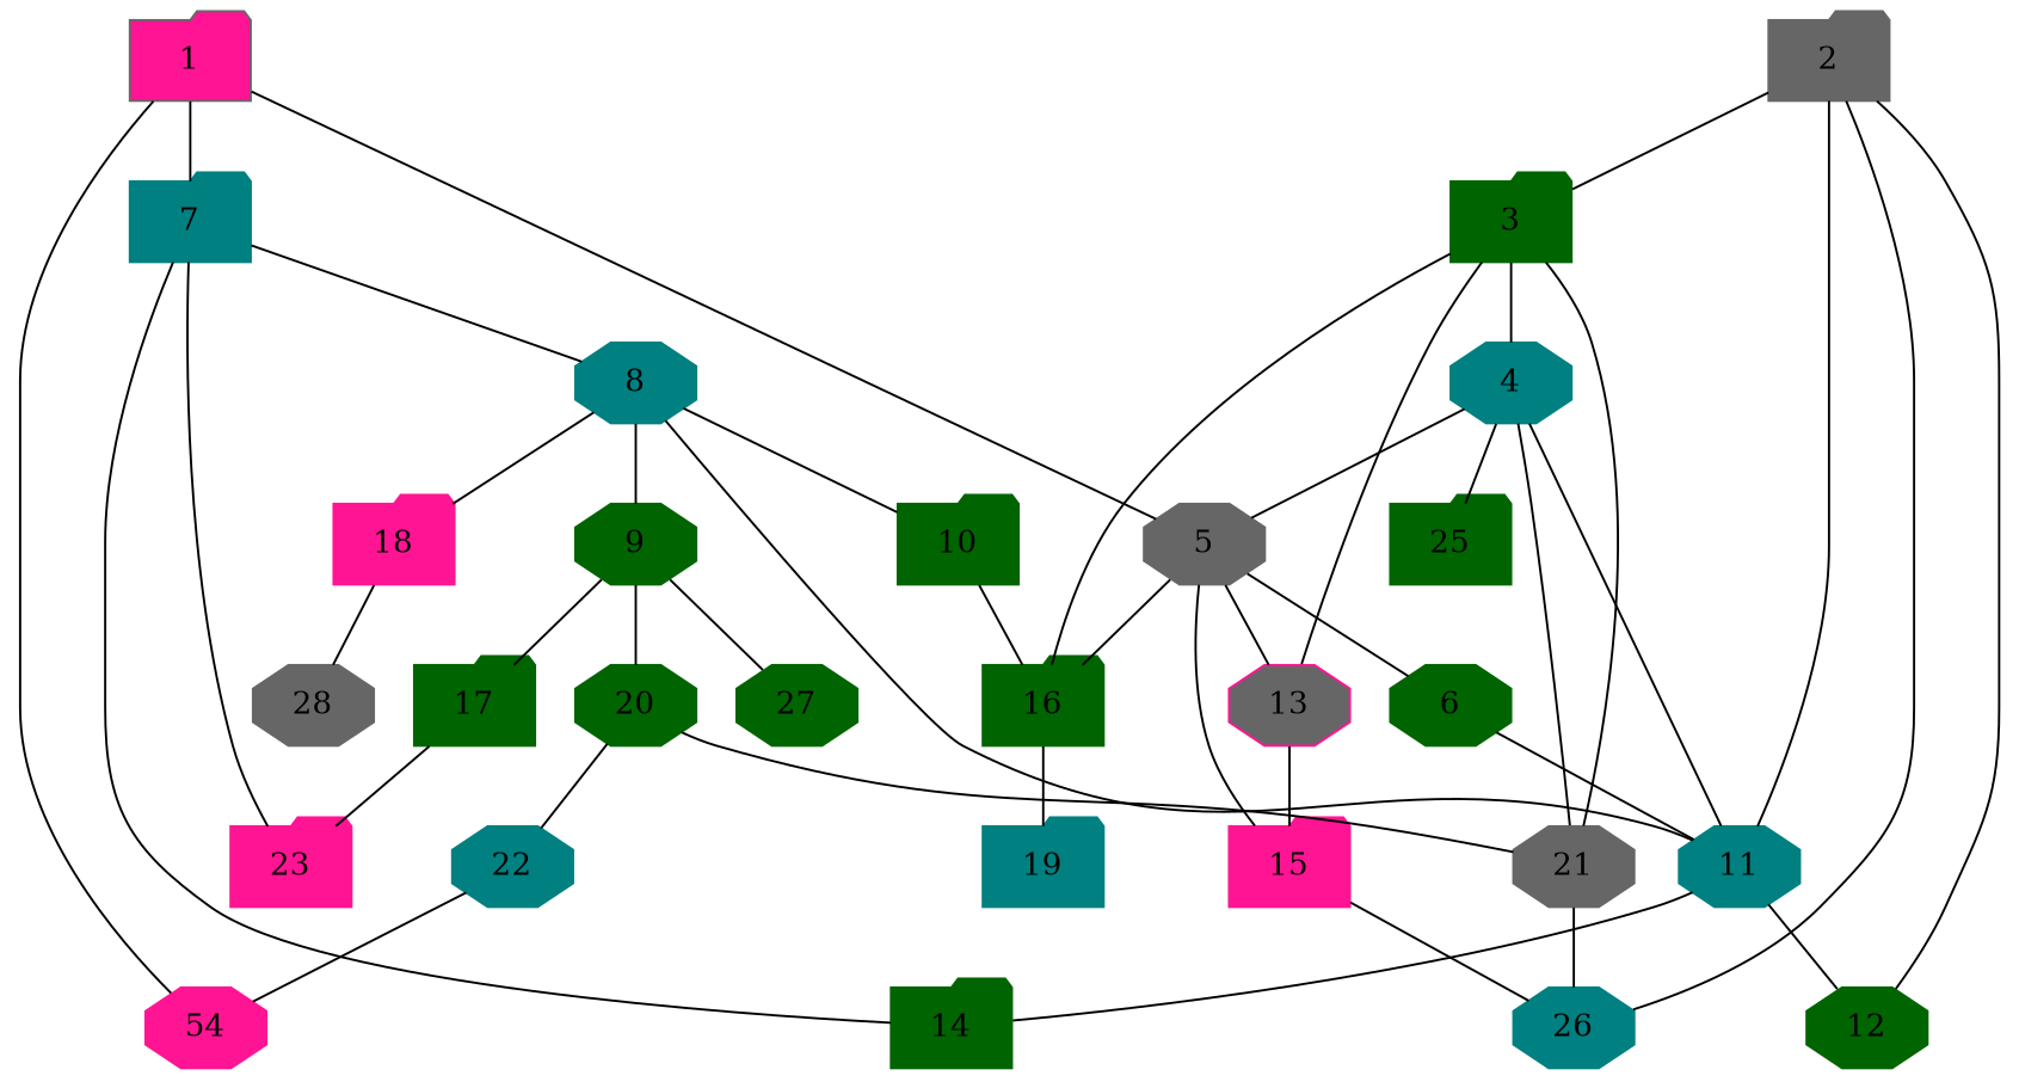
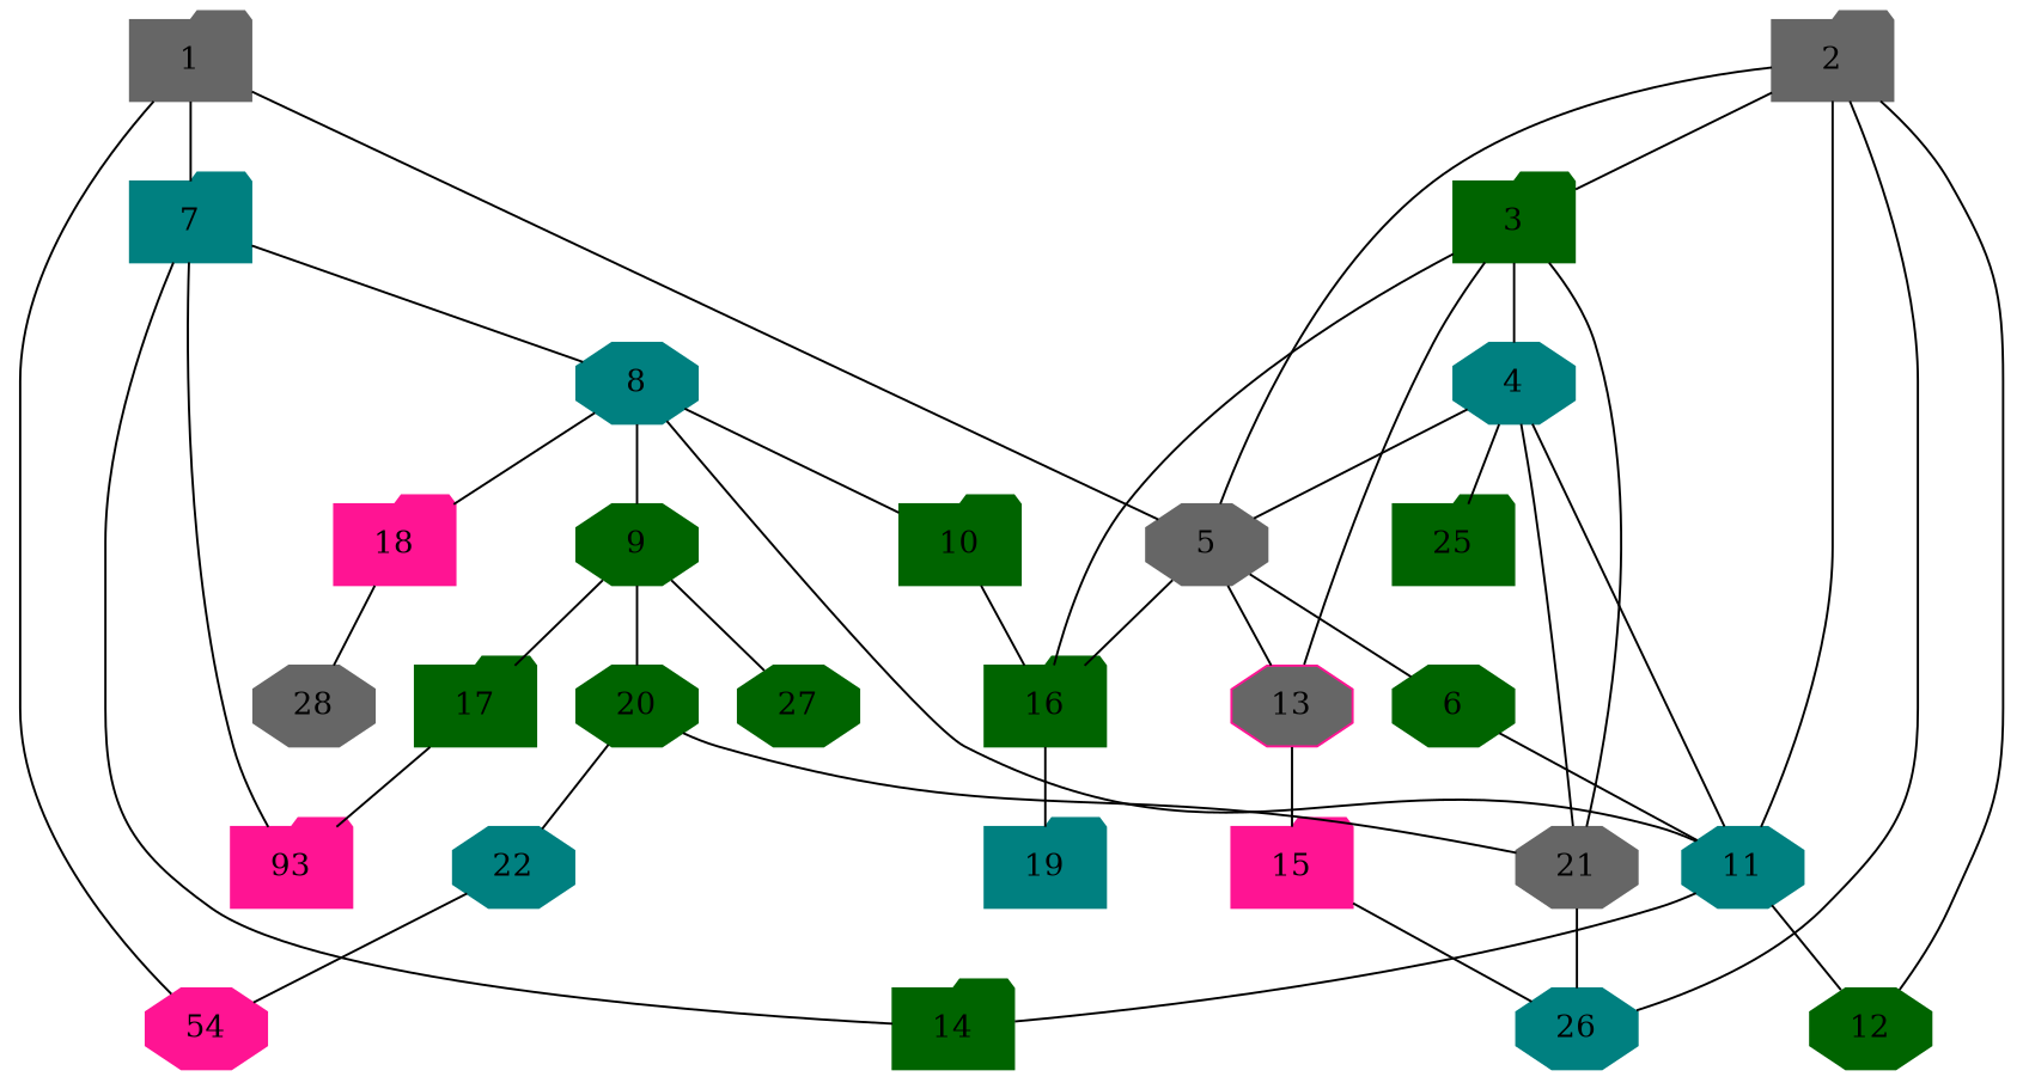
  graph {
    node [color=darkgreen shape=octagon style=filled]
    edge [weight=1.0]
-   1 [color=gray40 shape=folder fillcolor=deeppink]
+   1 [color=gray40 shape=folder]
    7 [color=teal shape=folder]
    n3 [color=deeppink label=54]
    5 [color=gray40]
    2 [color=gray40 shape=folder]
    3 [shape=folder]
    11 [color=teal]
    12
    26 [color=teal]
    8 [color=teal]
    14 [shape=folder]
-   23 [color=deeppink shape=folder]
+   23 [color=deeppink shape=folder label=93]
    4 [color=teal]
    13 [color=deeppink fillcolor=gray40]
    16 [shape=folder]
    21 [color=gray40]
    6
    15 [color=deeppink shape=folder]
    25 [shape=folder]
    19 [color=teal shape=folder]
    9
    10 [shape=folder]
    18 [color=deeppink shape=folder]
    17 [shape=folder]
    20
    27
    28 [color=gray40]
    22 [color=teal]
    1 -- 7
    1 -- n3
    1 -- 5
    7 -- 8
    7 -- 14
    7 -- 23
    5 -- 13
    5 -- 16
    5 -- 6
-   15 -- 5
+   2 -- 5
    2 -- 3
    2 -- 11
    2 -- 12
    2 -- 26
    3 -- 4
    3 -- 13
    3 -- 16
    3 -- 21
    11 -- 12
    11 -- 14
    8 -- 11
    8 -- 9
    8 -- 10
    8 -- 18
    4 -- 5
    4 -- 11
    4 -- 21
    4 -- 25
    13 -- 15
    16 -- 19
    21 -- 26
    6 -- 11
    15 -- 26
    9 -- 17
    9 -- 20
    9 -- 27
    10 -- 16
    18 -- 28
    17 -- 23
    20 -- 21
    20 -- 22
    22 -- n3
  }
